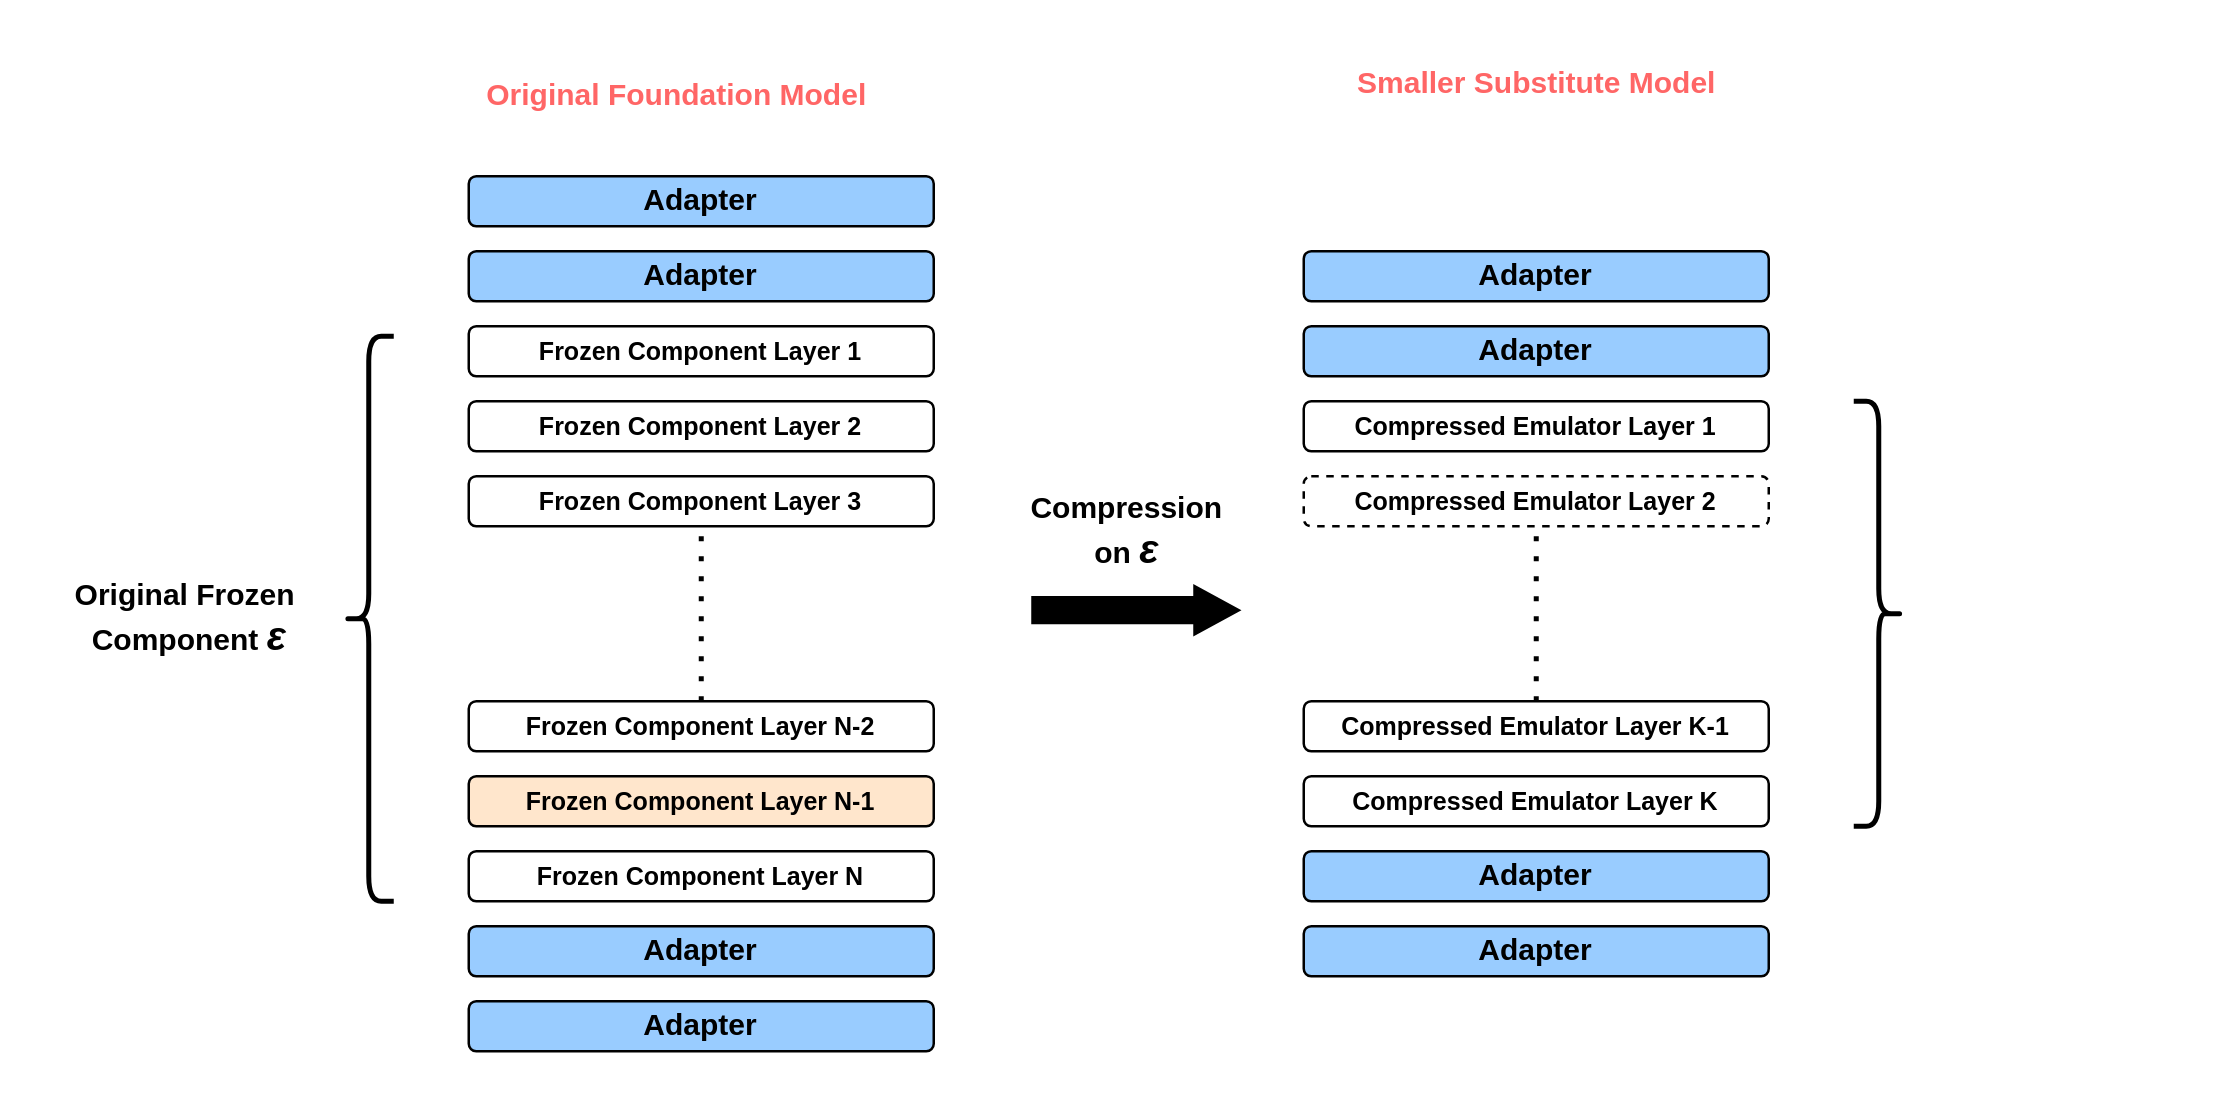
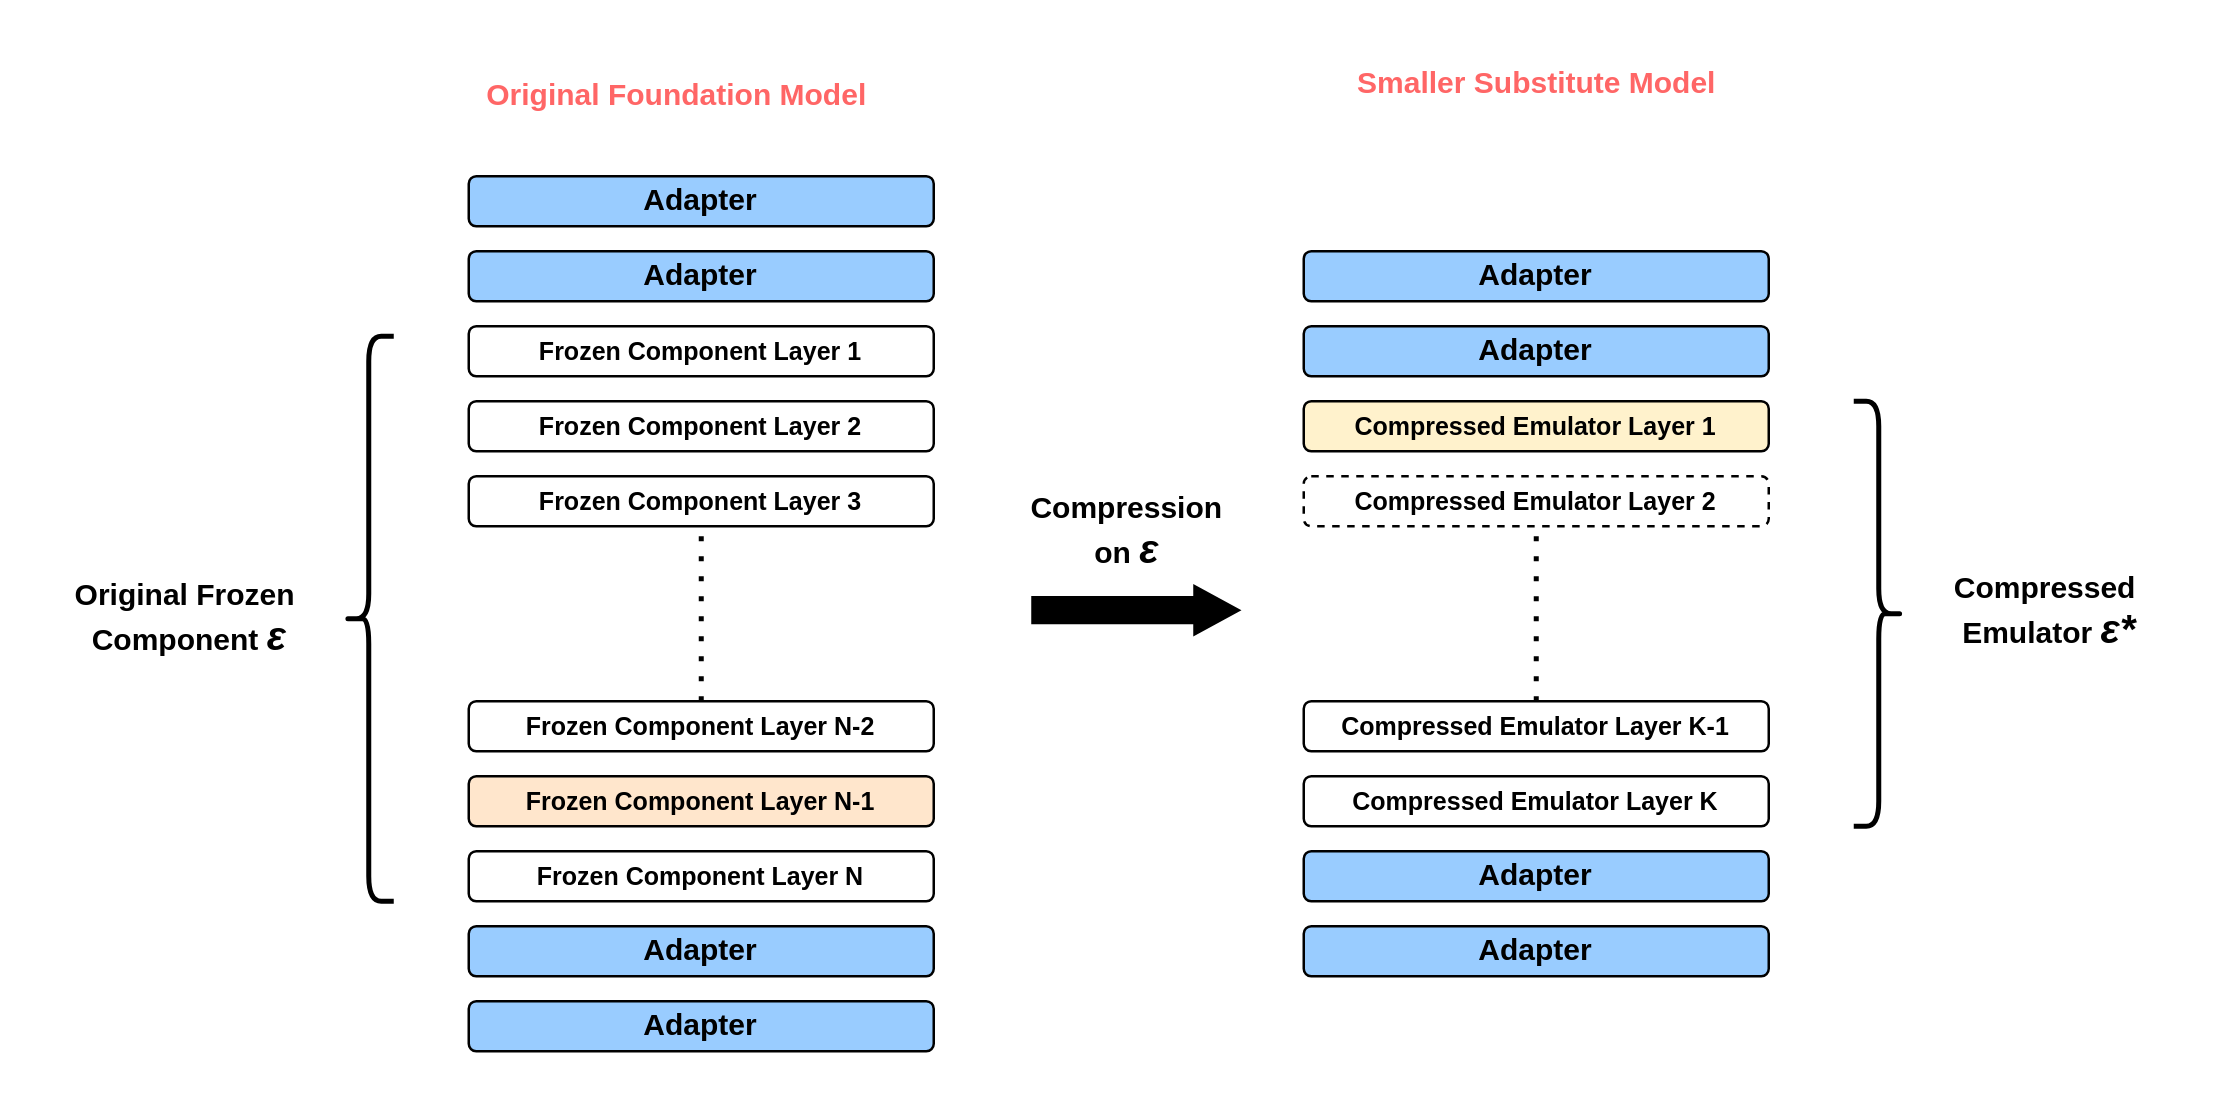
  <mxCell id="0" />
  <mxCell id="1" parent="0" />
  <mxCell id="2" value="&lt;b&gt;Adapter&lt;/b&gt;" style="rounded=1;whiteSpace=wrap;html=1;fillColor=#99CCFF;" vertex="1" parent="1"><mxGeometry x="187" y="70" width="186" height="20" as="geometry" /></mxCell>
  <mxCell id="3" value="&lt;b style=&quot;font-size: 10px;&quot;&gt;Frozen Component Layer 3&lt;/b&gt;" style="rounded=1;whiteSpace=wrap;html=1;" vertex="1" parent="1"><mxGeometry x="187" y="190" width="186" height="20" as="geometry" /></mxCell>
  <mxCell id="4" value="&lt;b&gt;&lt;font style=&quot;font-size: 10px;&quot;&gt;Compressed Emulator Layer K-1&lt;/font&gt;&lt;/b&gt;" style="rounded=1;whiteSpace=wrap;html=1;" vertex="1" parent="1"><mxGeometry x="521" y="280" width="186" height="20" as="geometry" /></mxCell>
  <mxCell id="5" value="&lt;b&gt;&lt;font style=&quot;font-size: 10px;&quot;&gt;Compressed Emulator Layer K&lt;/font&gt;&lt;/b&gt;" style="rounded=1;whiteSpace=wrap;html=1;" vertex="1" parent="1"><mxGeometry x="521" y="310" width="186" height="20" as="geometry" /></mxCell>
  <mxCell id="6" value="&lt;b&gt;Adapter&lt;/b&gt;" style="rounded=1;whiteSpace=wrap;html=1;fillColor=#99CCFF;" vertex="1" parent="1"><mxGeometry x="187" y="100" width="186" height="20" as="geometry" /></mxCell>
  <mxCell id="7" value="&lt;b&gt;Adapter&lt;/b&gt;" style="rounded=1;whiteSpace=wrap;html=1;fillColor=#99CCFF;" vertex="1" parent="1"><mxGeometry x="187" y="370" width="186" height="20" as="geometry" /></mxCell>
  <mxCell id="8" value="&lt;b&gt;Adapter&lt;/b&gt;" style="rounded=1;whiteSpace=wrap;html=1;fillColor=#99CCFF;" vertex="1" parent="1"><mxGeometry x="187" y="400" width="186" height="20" as="geometry" /></mxCell>
  <mxCell id="9" value="" style="endArrow=none;dashed=1;html=1;dashPattern=1 3;strokeWidth=2;rounded=0;exitX=0.5;exitY=0;exitDx=0;exitDy=0;entryX=0.5;entryY=1;entryDx=0;entryDy=0;" edge="1" parent="1" source="14" target="3"><mxGeometry width="50" height="50" relative="1" as="geometry"><mxPoint x="256" y="280" as="sourcePoint" /><mxPoint x="276" y="220" as="targetPoint" /></mxGeometry></mxCell>
  <mxCell id="10" value="" style="shape=curlyBracket;whiteSpace=wrap;html=1;rounded=1;labelPosition=left;verticalLabelPosition=middle;align=right;verticalAlign=middle;strokeWidth=2;" vertex="1" parent="1"><mxGeometry x="137" y="134" width="20" height="226" as="geometry" /></mxCell>
  <mxCell id="11" value="&lt;b&gt;Original Frozen&amp;nbsp;&lt;/b&gt;&lt;div&gt;&lt;b&gt;Component&amp;nbsp;&lt;/b&gt;&lt;b style=&quot;font-size: medium; text-align: start; text-wrap: wrap;&quot;&gt;&lt;i&gt;&lt;span style=&quot;font-size: 12pt; font-family: Arial, sans-serif;&quot; lang=&quot;EN-US&quot;&gt;ε&lt;/span&gt;&lt;/i&gt;&lt;/b&gt;&lt;span style=&quot;font-size: medium; text-align: start; text-wrap: wrap;&quot;&gt;&lt;/span&gt;&lt;/div&gt;" style="text;html=1;align=center;verticalAlign=middle;resizable=0;points=[];autosize=1;strokeColor=none;fillColor=none;" vertex="1" parent="1"><mxGeometry x="20" y="223.5" width="109" height="47" as="geometry" /></mxCell>
  <mxCell id="12" value="" style="shape=singleArrow;whiteSpace=wrap;html=1;strokeWidth=2;arrowWidth=0.527;arrowSize=0.2;fillColor=#000000;" vertex="1" parent="1"><mxGeometry x="413" y="234.75" width="81" height="17.63" as="geometry" /></mxCell>
  <mxCell id="13" value="&lt;b&gt;Compression&lt;/b&gt;&lt;div&gt;&lt;b&gt;on&amp;nbsp;&lt;/b&gt;&lt;b style=&quot;text-wrap: wrap; font-size: medium; text-align: start;&quot;&gt;&lt;i&gt;&lt;span style=&quot;font-size: 12pt; font-family: Arial, sans-serif;&quot; lang=&quot;EN-US&quot;&gt;ε&lt;/span&gt;&lt;/i&gt;&lt;/b&gt;&lt;/div&gt;" style="text;html=1;align=center;verticalAlign=middle;resizable=0;points=[];autosize=1;strokeColor=none;fillColor=none;" vertex="1" parent="1"><mxGeometry x="402" y="188.75" width="95" height="46" as="geometry" /></mxCell>
  <mxCell id="14" value="&lt;b style=&quot;font-size: 10px;&quot;&gt;Frozen Component Layer N-2&lt;/b&gt;" style="rounded=1;whiteSpace=wrap;html=1;" vertex="1" parent="1"><mxGeometry x="187" y="280" width="186" height="20" as="geometry" /></mxCell>
  <mxCell id="15" value="&lt;b style=&quot;font-size: 10px;&quot;&gt;Frozen Component Layer N-1&lt;/b&gt;" style="rounded=1;whiteSpace=wrap;html=1;fillColor=#ffe6cc;" vertex="1" parent="1"><mxGeometry x="187" y="310" width="186" height="20" as="geometry" /></mxCell>
- <mxCell id="16" value="&lt;b&gt;&lt;font style=&quot;font-size: 10px;&quot;&gt;Compressed Emulator Layer 1&lt;/font&gt;&lt;/b&gt;" style="rounded=1;whiteSpace=wrap;html=1;" vertex="1" parent="1"><mxGeometry x="521" y="160" width="186" height="20" as="geometry" /></mxCell>
+ <mxCell id="16" value="&lt;b&gt;&lt;font style=&quot;font-size: 10px;&quot;&gt;Compressed Emulator Layer 1&lt;/font&gt;&lt;/b&gt;" style="rounded=1;whiteSpace=wrap;html=1;fillColor=#fff2cc;" vertex="1" parent="1"><mxGeometry x="521" y="160" width="186" height="20" as="geometry" /></mxCell>
  <mxCell id="17" value="&lt;b&gt;&lt;font style=&quot;font-size: 10px;&quot;&gt;Compressed Emulator Layer 2&lt;/font&gt;&lt;/b&gt;" style="rounded=1;whiteSpace=wrap;html=1;dashed=1;" vertex="1" parent="1"><mxGeometry x="521" y="190" width="186" height="20" as="geometry" /></mxCell>
  <mxCell id="18" value="&lt;b&gt;Adapter&lt;/b&gt;" style="rounded=1;whiteSpace=wrap;html=1;fillColor=#99CCFF;" vertex="1" parent="1"><mxGeometry x="521" y="100" width="186" height="20" as="geometry" /></mxCell>
  <mxCell id="19" value="&lt;b&gt;Adapter&lt;/b&gt;" style="rounded=1;whiteSpace=wrap;html=1;fillColor=#99CCFF;" vertex="1" parent="1"><mxGeometry x="521" y="130" width="186" height="20" as="geometry" /></mxCell>
  <mxCell id="20" value="&lt;b&gt;Adapter&lt;/b&gt;" style="rounded=1;whiteSpace=wrap;html=1;fillColor=#99CCFF;" vertex="1" parent="1"><mxGeometry x="521" y="340" width="186" height="20" as="geometry" /></mxCell>
  <mxCell id="21" value="&lt;b&gt;Adapter&lt;/b&gt;" style="rounded=1;whiteSpace=wrap;html=1;fillColor=#99CCFF;" vertex="1" parent="1"><mxGeometry x="521" y="370" width="186" height="20" as="geometry" /></mxCell>
  <mxCell id="22" value="&lt;b style=&quot;font-size: 10px;&quot;&gt;Frozen Component Layer 1&lt;/b&gt;" style="rounded=1;whiteSpace=wrap;html=1;" vertex="1" parent="1"><mxGeometry x="187" y="130" width="186" height="20" as="geometry" /></mxCell>
  <mxCell id="23" value="&lt;b style=&quot;font-size: 10px;&quot;&gt;Frozen Component Layer 2&lt;/b&gt;" style="rounded=1;whiteSpace=wrap;html=1;" vertex="1" parent="1"><mxGeometry x="187" y="160" width="186" height="20" as="geometry" /></mxCell>
  <mxCell id="24" value="&lt;b style=&quot;font-size: 10px;&quot;&gt;Frozen Component Layer N&lt;/b&gt;" style="rounded=1;whiteSpace=wrap;html=1;" vertex="1" parent="1"><mxGeometry x="187" y="340" width="186" height="20" as="geometry" /></mxCell>
  <mxCell id="25" value="" style="endArrow=none;dashed=1;html=1;dashPattern=1 3;strokeWidth=2;rounded=0;exitX=0.5;exitY=0;exitDx=0;exitDy=0;entryX=0.5;entryY=1;entryDx=0;entryDy=0;" edge="1" parent="1" source="4" target="17"><mxGeometry width="50" height="50" relative="1" as="geometry"><mxPoint x="621" y="280" as="sourcePoint" /><mxPoint x="621" y="210" as="targetPoint" /></mxGeometry></mxCell>
  <mxCell id="26" value="" style="shape=curlyBracket;whiteSpace=wrap;html=1;rounded=1;flipH=1;labelPosition=right;verticalLabelPosition=middle;align=left;verticalAlign=middle;strokeWidth=2;" vertex="1" parent="1"><mxGeometry x="741" y="160" width="20" height="170" as="geometry" /></mxCell>
+ <mxCell id="27" value="&lt;b&gt;Compressed&amp;nbsp;&lt;/b&gt;&lt;div&gt;&lt;b&gt;Emulator&amp;nbsp;&lt;/b&gt;&lt;b style=&quot;text-wrap: wrap; font-size: medium; text-align: start;&quot;&gt;&lt;i&gt;&lt;span style=&quot;font-size: 12pt; font-family: Arial, sans-serif;&quot; lang=&quot;EN-US&quot;&gt;ε*&lt;/span&gt;&lt;/i&gt;&lt;/b&gt;&lt;/div&gt;" style="text;html=1;align=center;verticalAlign=middle;resizable=0;points=[];autosize=1;strokeColor=none;fillColor=none;" vertex="1" parent="1"><mxGeometry x="772" y="220.07" width="94" height="47" as="geometry" /></mxCell>
  <mxCell id="28" value="&lt;b&gt;Original Foundation Model&lt;/b&gt;" style="text;html=1;align=center;verticalAlign=middle;resizable=0;points=[];autosize=1;fontColor=#FF6666;strokeColor=none;" vertex="1" parent="1"><mxGeometry x="185" y="25" width="170" height="26" as="geometry" /></mxCell>
  <mxCell id="29" value="&lt;b&gt;Smaller Substitute Model&lt;/b&gt;" style="text;html=1;align=center;verticalAlign=middle;resizable=0;points=[];autosize=1;labelBackgroundColor=none;fontColor=#FF6666;" vertex="1" parent="1"><mxGeometry x="533.5" y="20" width="161" height="26" as="geometry" /></mxCell>
